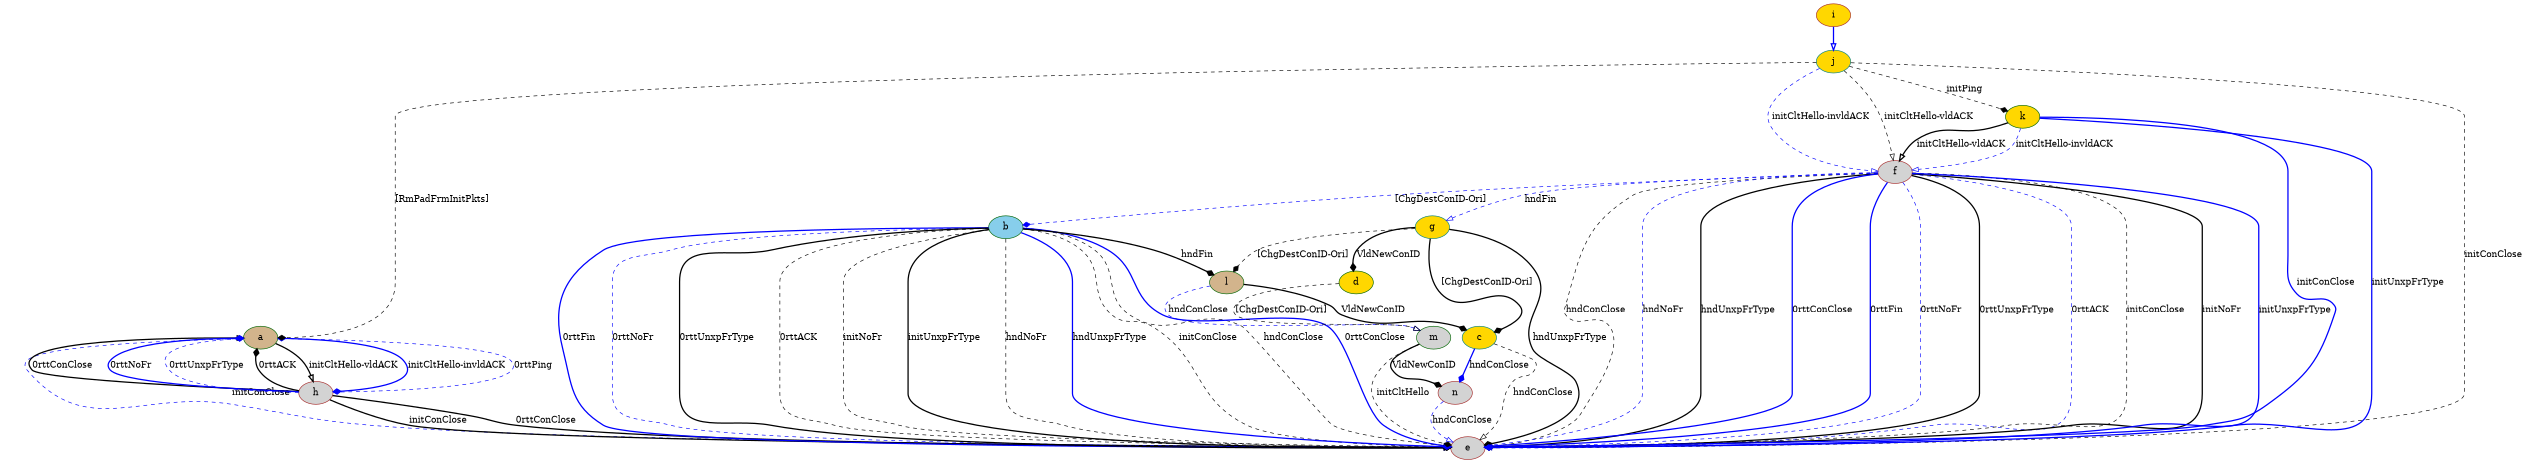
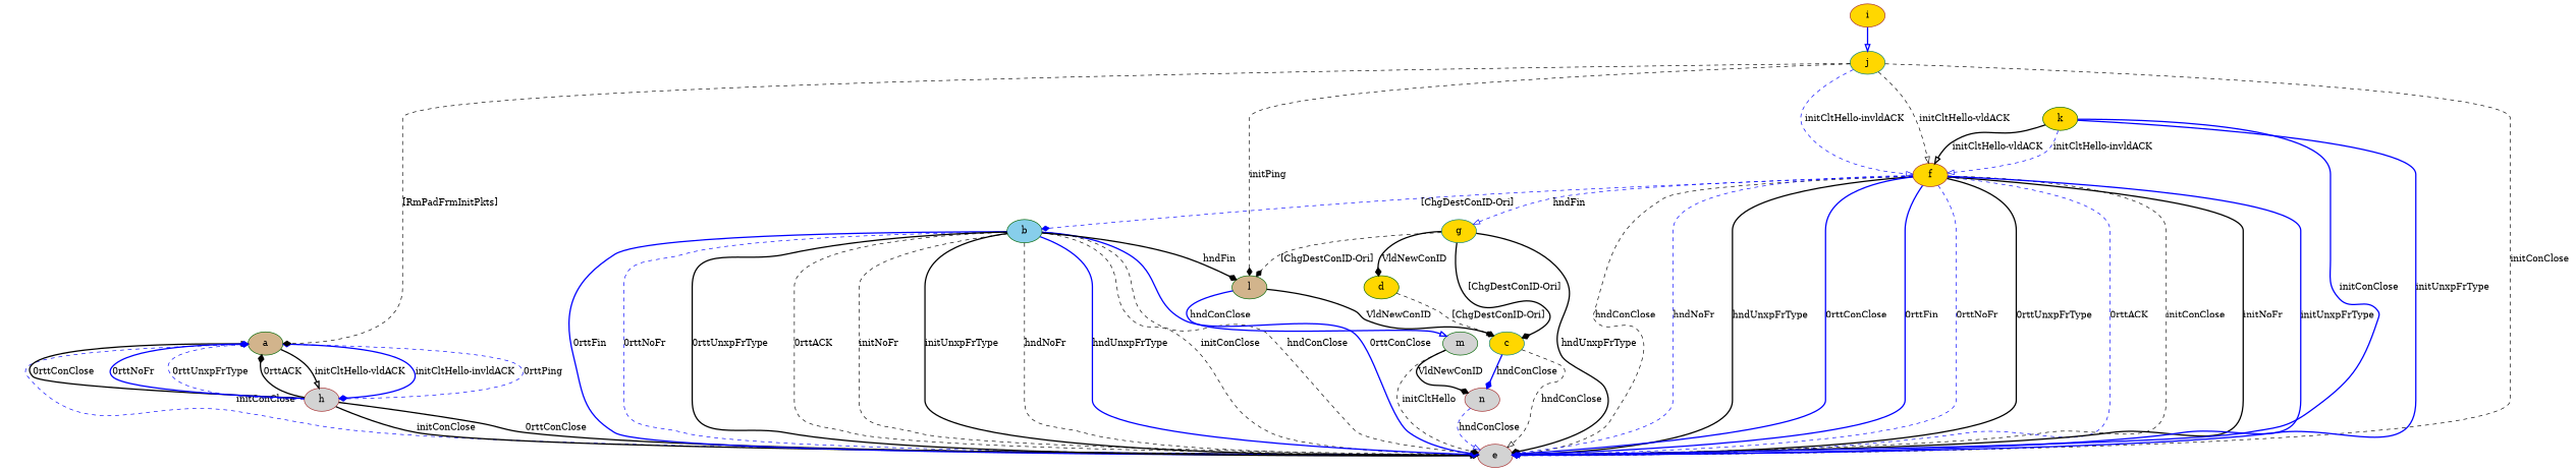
  digraph {
    node [color=darkgreen fillcolor=gold style=filled]
    edge [arrowhead=diamond color=black style=bold]
    a [fillcolor=tan]
    e [color=brown fillcolor=lightgrey]
    h [color=brown fillcolor=lightgrey]
    b [fillcolor=skyblue]
    l [fillcolor=tan]
    c [color=teal]
    m [fillcolor=lightgrey]
    n [color=brown fillcolor=lightgrey]
    d
-   f [color=brown fillcolor=lightgrey]
+   f [color=brown]
    g [color=teal]
    i [color=brown]
    j [color=teal]
    k
    a -> e [arrowhead=onormal color=blue label="initConClose " style=dashed]
    a -> h [arrowhead=onormal label="initCltHello-vldACK "]
    a -> h [color=blue label="initCltHello-invldACK "]
    h -> a [color=blue label="0rttPing " style=dashed]
    h -> a [arrowhead=onormal label="0rttConClose "]
    h -> a [color=blue label="0rttNoFr "]
    h -> a [color=blue label="0rttUnxpFrType " style=dashed]
    h -> a [label="0rttACK "]
    h -> e [label="initConClose "]
    h -> e [arrowhead=onormal label="0rttConClose "]
    b -> e [label="initConClose " style=dashed]
    b -> e [label="hndConClose " style=dashed]
    b -> e [arrowhead=onormal color=blue label="0rttConClose "]
    b -> e [arrowhead=onormal color=blue label="0rttFin "]
    b -> e [arrowhead=onormal color=blue label="0rttNoFr " style=dashed]
    b -> e [label="0rttUnxpFrType "]
    b -> e [arrowhead=onormal label="0rttACK " style=dashed]
    b -> e [label="initNoFr " style=dashed]
    b -> e [arrowhead=onormal label="initUnxpFrType "]
    b -> e [label="hndNoFr " style=dashed]
    b -> e [color=blue label="hndUnxpFrType "]
    b -> l [label="hndFin "]
    l -> c [label="VldNewConID "]
-   l -> m [arrowhead=onormal color=blue label="hndConClose " style=dashed]
+   l -> m [arrowhead=onormal color=blue label="hndConClose "]
    c -> e [arrowhead=onormal label="hndConClose " style=dashed]
    c -> n [color=blue label="hndConClose "]
    m -> e [label="initCltHello " style=dashed]
    m -> n [label="VldNewConID "]
    n -> e [arrowhead=onormal color=blue label="hndConClose " style=dashed]
-   d -> m [arrowhead=onormal label="[ChgDestConID-Ori] " style=dashed]
+   d -> c [arrowhead=onormal label="[ChgDestConID-Ori] " style=dashed]
    f -> e [arrowhead=onormal label="hndConClose " style=dashed]
    f -> e [color=blue label="hndNoFr " style=dashed]
    f -> e [label="hndUnxpFrType "]
    f -> e [color=blue label="0rttConClose "]
    f -> e [color=blue label="0rttFin "]
    f -> e [color=blue label="0rttNoFr " style=dashed]
    f -> e [label="0rttUnxpFrType "]
    f -> e [arrowhead=onormal color=blue label="0rttACK " style=dashed]
    f -> e [label="initConClose " style=dashed]
    f -> e [arrowhead=onormal label="initNoFr "]
    f -> e [color=blue label="initUnxpFrType "]
    f -> b [color=blue label="[ChgDestConID-Ori] " style=dashed]
    f -> g [arrowhead=onormal color=blue label="hndFin " style=dashed]
    g -> e [label="hndUnxpFrType "]
    g -> l [label="[ChgDestConID-Ori] " style=dashed]
    g -> c [label="[ChgDestConID-Ori] "]
    g -> d [label="VldNewConID "]
    i -> j [arrowhead=onormal color=blue]
    j -> a [label="[RmPadFrmInitPkts] " style=dashed]
    j -> e [arrowhead=onormal label="initConClose " style=dashed]
    j -> f [arrowhead=onormal label="initCltHello-vldACK " style=dashed]
    j -> f [arrowhead=onormal color=blue label="initCltHello-invldACK " style=dashed]
-   j -> k [label="initPing " style=dashed]
+   j -> l [label="initPing " style=dashed]
    k -> e [arrowhead=onormal color=blue label="initConClose "]
    k -> e [color=blue label="initUnxpFrType "]
    k -> f [arrowhead=onormal label="initCltHello-vldACK "]
    k -> f [arrowhead=onormal color=blue label="initCltHello-invldACK " style=dashed]
  }
